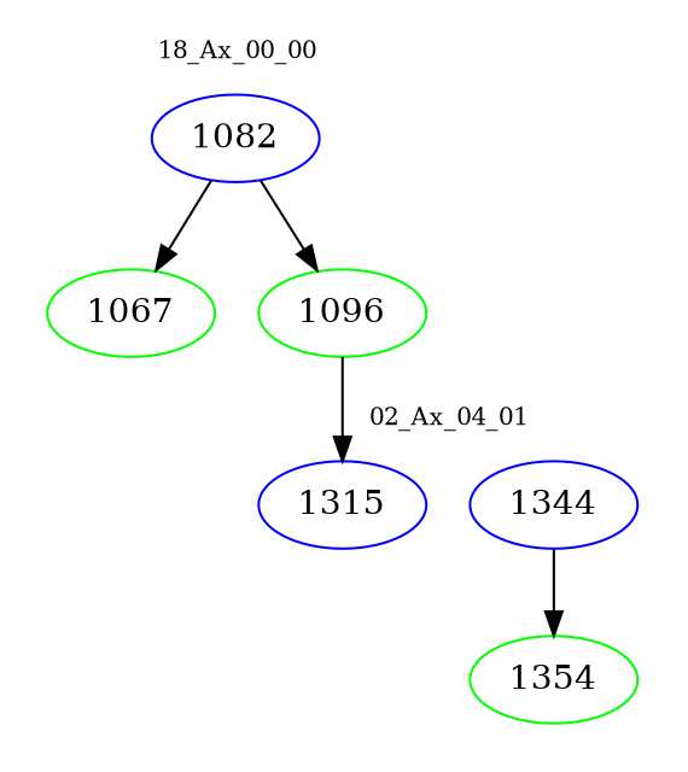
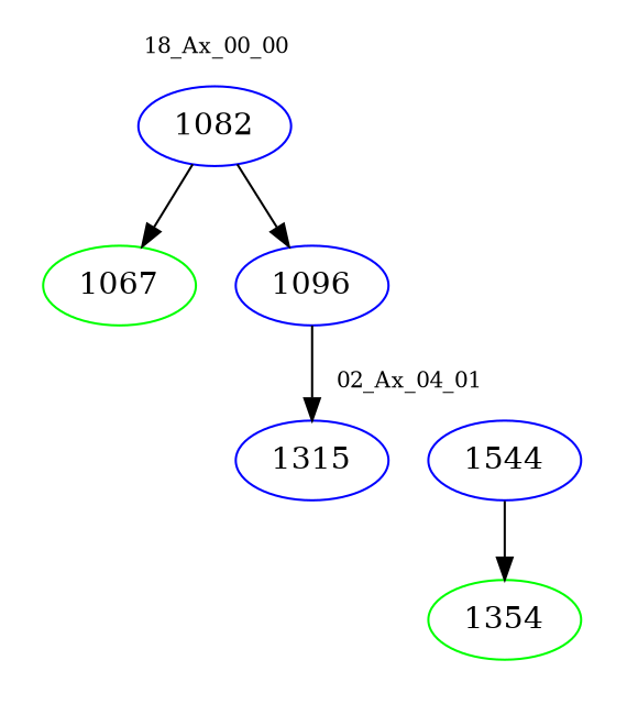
  digraph {
    node [color=blue]
    edge [color=black]
    n1 [label=1082]
    n2 [color=green label=1067]
-   n3 [color=green label=1096]
-   n4 [label=1344]
+   n3 [label=1096]
+   n4 [label=1544]
    n5 [label=1315]
    n6 [color=green label=1354]
    subgraph cluster_1 {
      color=white
      fontsize=10
      label="18_Ax_00_00"
      n1
      n2
      n3
    }
    subgraph cluster_2 {
      color=white
      fontsize=10
      label="02_Ax_04_01"
      n4
      n5
      n6
    }
    n1 -> n2
    n1 -> n3
    n3 -> n5
    n4 -> n6
  }
